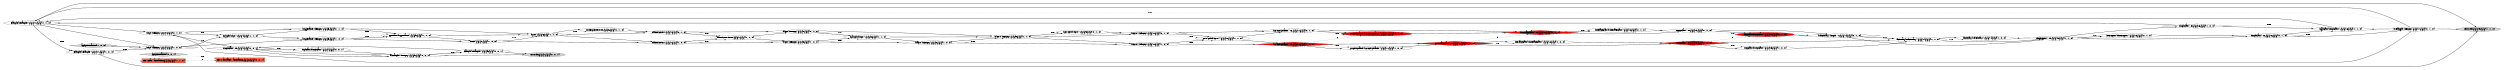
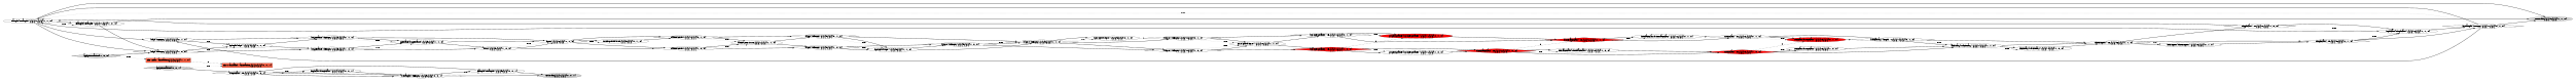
  digraph {
    rankdir=LR
    node [fillcolor=white shape=diamond style=filled]
    edge [style=bold]
    n1 [fillcolor=lightgray label="return this@@@19@@@['1', '1', '0']" shape=ellipse]
    n2 [label="example(b.example())@@@17@@@['1', '1', '0']" shape=ellipse]
    n3 [label="!b.bpi().isEmpty()@@@4@@@['0', '1', '0']" shape=ellipse]
    n4 [label="example(b.example())@@@17@@@['1', '0', '0']" shape=ellipse]
    n5 [label="!b.bpi().isEmpty()@@@4@@@['1', '0', '0']"]
    n6 [label="bpi(split(b.bpi()))@@@4@@@['1', '1', '0']" shape=ellipse]
    n7 [label="!b.typeName().isEmpty()@@@5@@@['0', '1', '0']"]
    n8 [label="!b.typeName().isEmpty()@@@5@@@['1', '0', '0']"]
    n9 [label="b.sort()@@@6@@@['1', '1', '0']"]
    n10 [label="typeName(b.typeName())@@@5@@@['1', '1', '0']" shape=ellipse]
    n11 [label="b.sort()@@@6@@@['1', '0', '0']"]
    n12 [label="b.fluentSetters()@@@7@@@['1', '0', '0']"]
    n13 [label="sortProperties(true)@@@6@@@['0', '1', '0']" shape=ellipse]
    n14 [label="b.fluentSetters()@@@7@@@['0', '1', '0']"]
    n15 [label="!b.bpx().isEmpty()@@@8@@@['1', '0', '0']"]
    n16 [label="fluentSetters(true)@@@7@@@['1', '1', '0']" shape=ellipse]
    n17 [fillcolor=tomato label="List<Bean> annotations@@@2@@@['1', '1', '0']" shape=box]
    n18 [fillcolor=tomato label="List<Marshalled> annotations@@@2@@@['0', '0', '1']" shape=box]
    n19 [label="b.dictionary().length > 0@@@14@@@['0', '1', '0']"]
    n20 [label="b.interceptor() != @@@15@@@['1', '1', '0']"]
    n21 [label="dictionary(b.dictionary())@@@14@@@['1', '1', '0']" shape=ellipse]
    n22 [label="b.implClass() != @@@16@@@['1', '0', '0']"]
    n23 [label="interceptor(b.interceptor())@@@15@@@['0', '1', '0']" shape=ellipse]
    n24 [label="b.implClass() != @@@16@@@['0', '1', '0']"]
    n25 [label="dictionary(b.dictionary())@@@14@@@['1', '0', '0']" shape=ellipse]
    n26 [label="stopClass(b.stopClass())@@@13@@@['1', '0', '0']" shape=ellipse]
    n27 [label="implClass(b.implClass())@@@16@@@['1', '1', '0']" shape=ellipse]
    n28 [label="!b.example().isEmpty()@@@17@@@['0', '1', '0']"]
    n29 [label="bpwo(split(b.bpwo()))@@@10@@@['1', '1', '0']" shape=ellipse]
    n30 [label="b.propertyNamer() != @@@11@@@['0', '1', '0']"]
    n31 [fillcolor=red label="b.propertyNamer() != @@@11@@@['1', '0', '0']"]
    n32 [fillcolor=red label="propertyNamer(b.propertyNamer())@@@11@@@['0', '1', '0']" shape=ellipse]
    n33 [fillcolor=red label="b.interfaceClass() != @@@12@@@['0', '1', '0']"]
    n34 [label="propertyNamer(b.propertyNamer())@@@11@@@['1', '0', '0']" shape=ellipse]
    n35 [fillcolor=red label="b.interfaceClass() != @@@12@@@['1', '0', '0']"]
    n36 [fillcolor=red label="stopClass(b.stopClass())@@@13@@@['0', '1', '0']" shape=ellipse]
    n37 [fillcolor=lightgray label="applyAnnotations['1', '0', '0']"]
    n38 [label="!b.bpro().isEmpty()@@@9@@@['1', '0', '0']"]
    n39 [label="!b.bpro().isEmpty()@@@9@@@['1', '1', '0']"]
    n40 [label="!b.bpwo().isEmpty()@@@10@@@['1', '0', '0']"]
    n41 [label="bpro(split(b.bpro()))@@@9@@@['0', '1', '0']" shape=ellipse]
    n42 [label="!b.bpwo().isEmpty()@@@10@@@['0', '1', '0']"]
    n43 [label="!b.bpx().isEmpty()@@@8@@@['0', '1', '0']"]
    n44 [label="bpx(split(b.bpx()))@@@8@@@['1', '1', '0']" shape=ellipse]
    n45 [label="b.stopClass() != @@@13@@@['0', '1', '0']"]
    n46 [label="interfaceClass(b.interfaceClass())@@@12@@@['0', '1', '0']" shape=ellipse]
    n47 [fillcolor=red label="b.stopClass() != @@@13@@@['1', '0', '0']"]
    n48 [fillcolor=lightgray label="applyAnnotations['0', '0', '1']"]
    n49 [label="b.implClass() != @@@4@@@['0', '0', '1']"]
    n50 [label="implClass(b.implClass())@@@4@@@['0', '0', '1']" shape=ellipse]
    n51 [label="!b.example().isEmpty()@@@5@@@['0', '0', '1']"]
    n52 [fillcolor=lightgray label="return this@@@7@@@['0', '0', '1']" shape=ellipse]
    n53 [label="example(b.example())@@@5@@@['0', '0', '1']" shape=ellipse]
    n54 [label="interfaceClass(b.interfaceClass())@@@12@@@['1', '0', '0']" shape=ellipse]
    n2 -> n1
    n2 -> n3
    n2 -> n4
    n2 -> n4 [label=true style=dotted]
    n2 -> n5
    n3 -> n6 [label=true style=dotted]
    n3 -> n6
    n3 -> n7
    n4 -> n1
    n4 -> n5
    n5 -> n6 [label=true style=dotted]
    n5 -> n6
    n5 -> n8
    n6 -> n7
    n6 -> n8
    n7 -> n9
    n7 -> n10 [label=true style=dotted]
    n7 -> n10
    n8 -> n10 [label=true style=dotted]
    n8 -> n10
    n8 -> n11
    n9 -> n12
    n9 -> n13 [label=true style=dotted]
    n9 -> n13
    n9 -> n14
    n10 -> n9
    n10 -> n11
    n11 -> n9
    n11 -> n9 [label=true style=dotted]
    n11 -> n12
    n12 -> n15
    n12 -> n16
    n12 -> n16 [label=true style=dotted]
    n13 -> n14
    n14 -> n16 [label=true style=dotted]
    n14 -> n16
    n14 -> n43
    n15 -> n38
    n15 -> n44
    n15 -> n44 [label=true style=dotted]
    n16 -> n15
    n16 -> n43
    n17 -> n18 [label=0 style=dashed]
    n19 -> n20
    n19 -> n21
    n19 -> n21 [label=true style=dotted]
    n20 -> n22
    n20 -> n23 [label=true style=dotted]
    n20 -> n23
    n20 -> n24
    n21 -> n20
    n21 -> n25
    n21 -> n25 [label=true style=dotted]
    n22 -> n2
    n22 -> n27
    n22 -> n27 [label=true style=dotted]
    n23 -> n24
    n24 -> n27 [label=true style=dotted]
    n24 -> n27
    n24 -> n28
    n25 -> n20
    n26 -> n21
    n27 -> n2
    n27 -> n28
    n28 -> n1
    n28 -> n2
    n28 -> n2 [label=true style=dotted]
    n28 -> n3
    n29 -> n30
    n29 -> n31
    n30 -> n32
    n30 -> n32 [label=true style=dotted]
    n30 -> n33
    n31 -> n32 [label=0 style=dashed]
    n31 -> n34
    n31 -> n34 [label=true style=dotted]
    n31 -> n35
    n32 -> n33
    n33 -> n45
    n33 -> n46 [label=true style=dotted]
    n33 -> n46
    n34 -> n35
    n35 -> n33 [label=0 style=dashed]
    n35 -> n47
    n35 -> n54
    n35 -> n54 [label=true style=dotted]
    n36 -> n19
    n37 -> n5
    n37 -> n17 [label=true style=dotted]
    n38 -> n39
    n38 -> n39 [label=true style=dotted]
    n38 -> n40
    n39 -> n40
    n39 -> n41
    n39 -> n41 [label=true style=dotted]
    n39 -> n42
    n40 -> n29
    n40 -> n29 [label=true style=dotted]
    n40 -> n31
-   n41 -> n42
+   n41 -> n42 [style=dashed]
    n42 -> n29
    n42 -> n29 [label=true style=dotted]
    n42 -> n30
    n43 -> n39
    n43 -> n44 [label=true style=dotted]
    n43 -> n44
    n44 -> n38
    n44 -> n39
    n45 -> n19
    n45 -> n36 [label=true style=dotted]
    n45 -> n36
    n46 -> n45
    n47 -> n21
    n47 -> n26
    n47 -> n26 [label=true style=dotted]
    n47 -> n36 [label=0 style=dashed]
    n48 -> n18 [label=true style=dotted]
-   n3 -> n49
+   n48 -> n49
    n49 -> n50 [label=true style=dotted]
    n49 -> n50
    n49 -> n51
    n50 -> n51
    n51 -> n49
    n51 -> n52
    n51 -> n53 [label=true style=dotted]
    n51 -> n53
    n53 -> n49
    n53 -> n52
    n54 -> n47
  }
